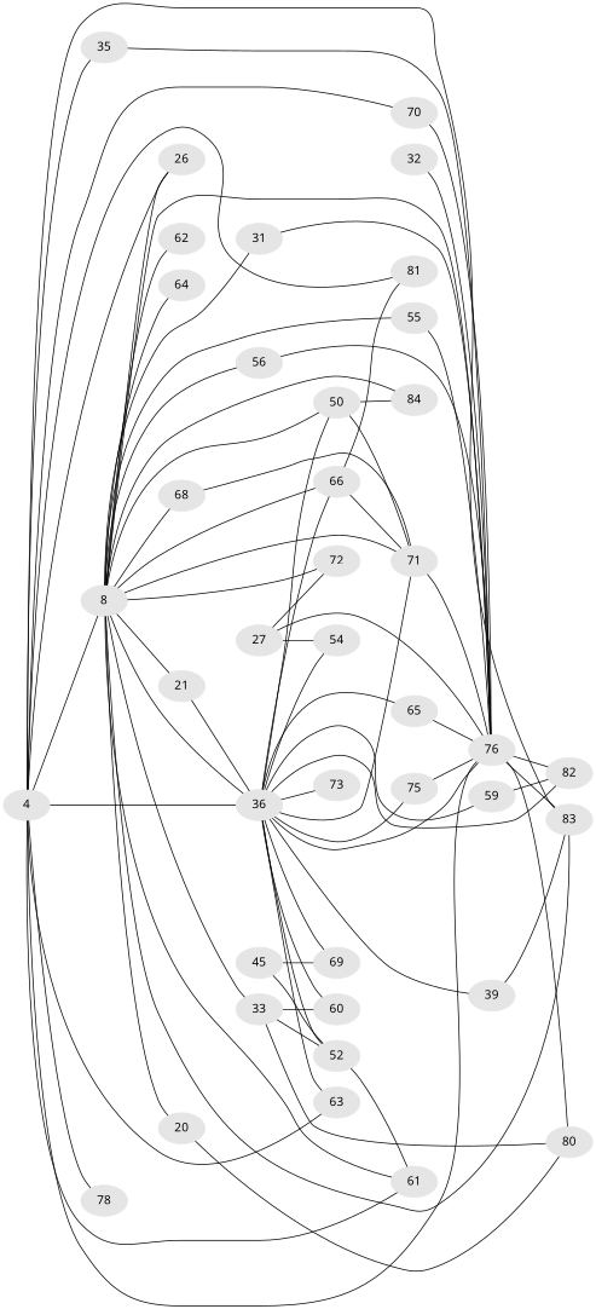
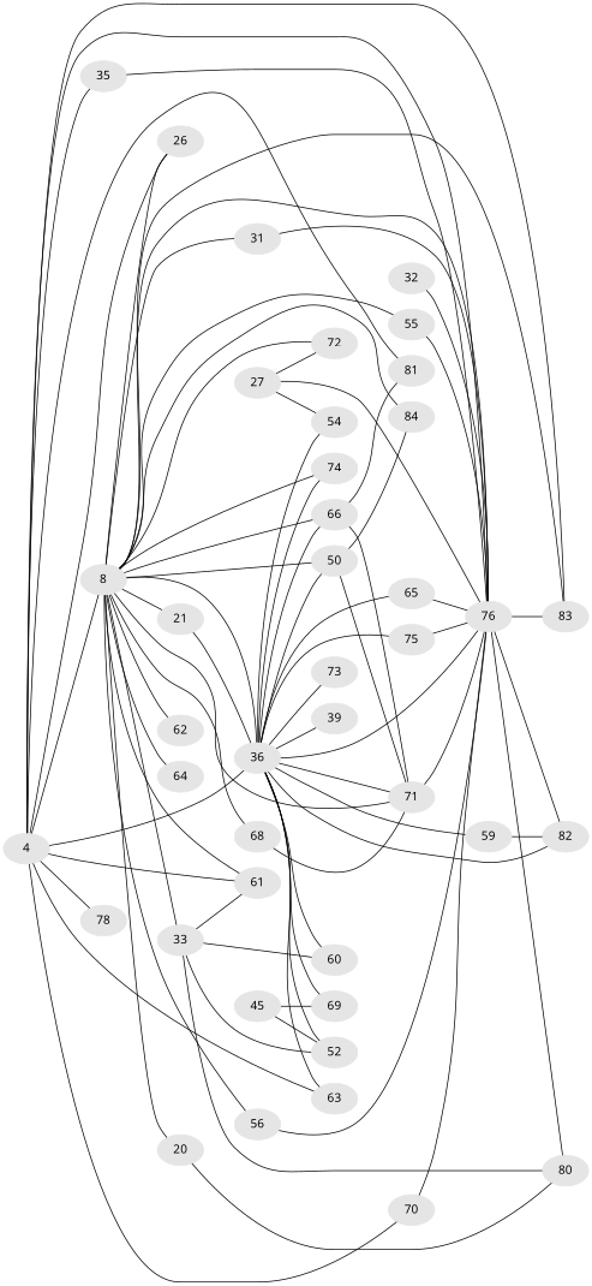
  graph {
    fontname="Noto Sans"
    rankdir=LR
    node [color=gray90 fontname="Noto Sans" style=filled]
    edge [fontname="Noto Sans"]
    4 [super="+1"]
    8 [super="+7"]
    26
    35
    36 [super="+16+23+9"]
    61 [super="+58"]
    63
    70 [super="+67"]
    76 [super="+46+10"]
    78
    81
    83 [super="+34+77"]
    20
    21
    31
    33 [super="+13"]
    50 [super="+42+17+29"]
    55 [super="+18"]
    56
    62
    64
    66 [super="+30+41+53"]
    68
    71 [super="+11+43+49+25+40+69"]
    72
+   74
    84
    65
    54
    52 [super="+48"]
    60
    39
    59 [super="+14+57"]
    73
    75
    n36 [label=69 super="+51"]
    82
    80 [super="+38"]
    45 [super="+19"]
    27
    32
    4 -- 8 [weight=4]
    4 -- 26
    4 -- 35
    4 -- 36 [weight=8]
    4 -- 61
    4 -- 63
    4 -- 70
    4 -- 76 [weight=4]
    4 -- 78 [weight=2]
    4 -- 81
    4 -- 83
    8 -- 26
    8 -- 36 [weight=10]
    8 -- 61
    8 -- 76 [weight=5]
    8 -- 83
    8 -- 20 [weight=2]
    8 -- 21
    8 -- 31
    8 -- 33 [weight=3]
    8 -- 50 [weight=2]
    8 -- 55
    8 -- 56
    8 -- 62 [weight=2]
    8 -- 64 [weight=2]
    8 -- 66 [weight=4]
    8 -- 68
    8 -- 71
    8 -- 72
+   8 -- 74
    8 -- 84
    35 -- 76
    36 -- 63
    36 -- 76 [weight=10]
    36 -- 50 [weight=2]
    36 -- 66
    36 -- 71 [weight=5]
+   36 -- 74
    36 -- 65
    36 -- 54
    36 -- 52
    36 -- 60
    36 -- 39
    36 -- 59
    36 -- 73 [weight=2]
    36 -- 75
    36 -- n36
    36 -- 82
    70 -- 76 [weight=2]
    76 -- 83 [weight=3]
    76 -- 82
    76 -- 80
    20 -- 80
    21 -- 36
    31 -- 76
    33 -- 52 [weight=2]
    33 -- 60
    33 -- 80
    50 -- 71
    50 -- 84
    55 -- 76 [weight=2]
    56 -- 76
    66 -- 81
    66 -- 71
    68 -- 71
    71 -- 76 [weight=3]
    65 -- 76
-   52 -- 61
-   39 -- 83
+   33 -- 61
    59 -- 82 [weight=2]
    75 -- 76
    45 -- 52
    45 -- n36 [weight=2]
    27 -- 76 [weight=2]
    27 -- 72
    27 -- 54
    32 -- 76
  }
